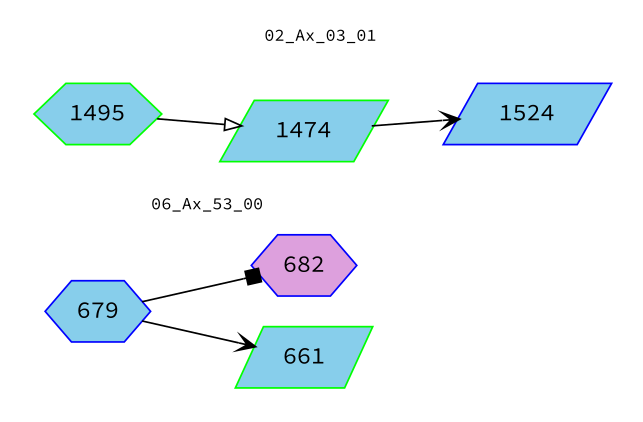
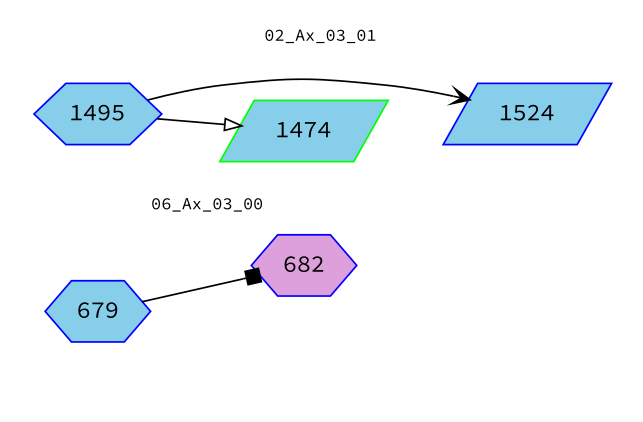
  digraph {
    fontname="Source Code Pro"
    rankdir=LR
    node [color=blue fillcolor=skyblue fontname="Source Code Pro" shape=hexagon style=filled]
    edge [arrowhead=vee color=black fontname="Source Code Pro"]
    n1 [label=679]
-   n2 [color=green label=661 shape=parallelogram]
    n3 [fillcolor=plum label=682]
-   n4 [color=green label=1495]
+   n4 [label=1495]
    n5 [color=green label=1474 shape=parallelogram]
    n6 [label=1524 shape=parallelogram]
    subgraph cluster_1 {
      color=white
      fontsize=10
-     label="06_Ax_53_00"
+     label="06_Ax_03_00"
      n1
-     n2
      n3
    }
    subgraph cluster_2 {
      color=white
      fontsize=10
      label="02_Ax_03_01"
      n4
      n5
      n6
    }
-   n1 -> n2
    n1 -> n3 [arrowhead=box]
    n4 -> n5 [arrowhead=onormal]
-   n5 -> n6
+   n4 -> n6
  }
